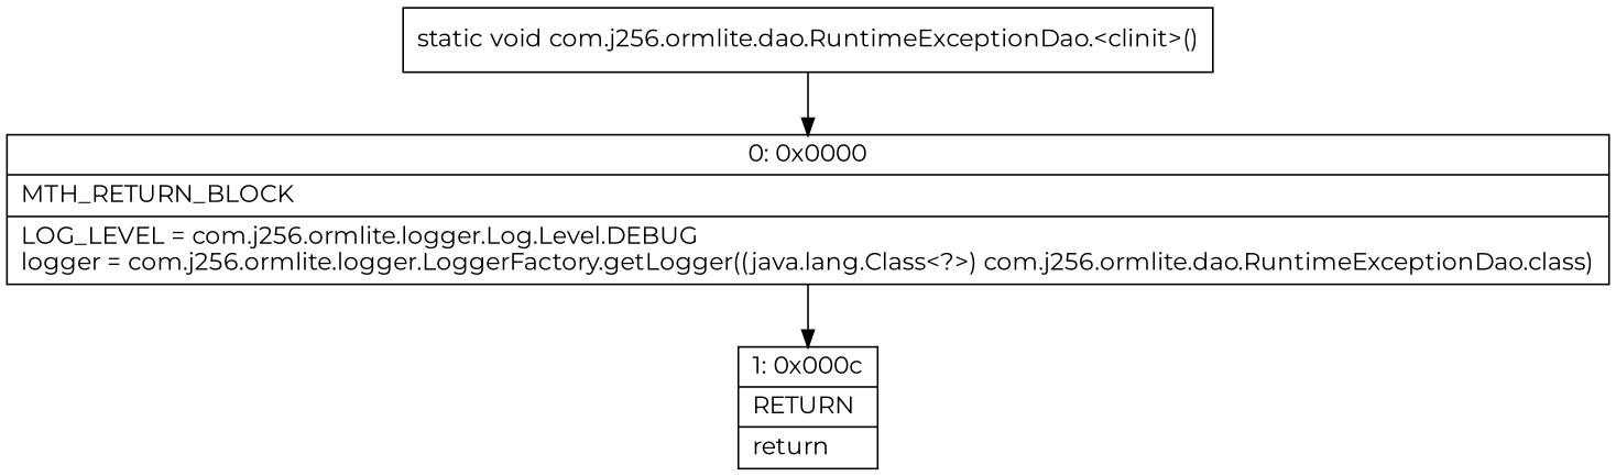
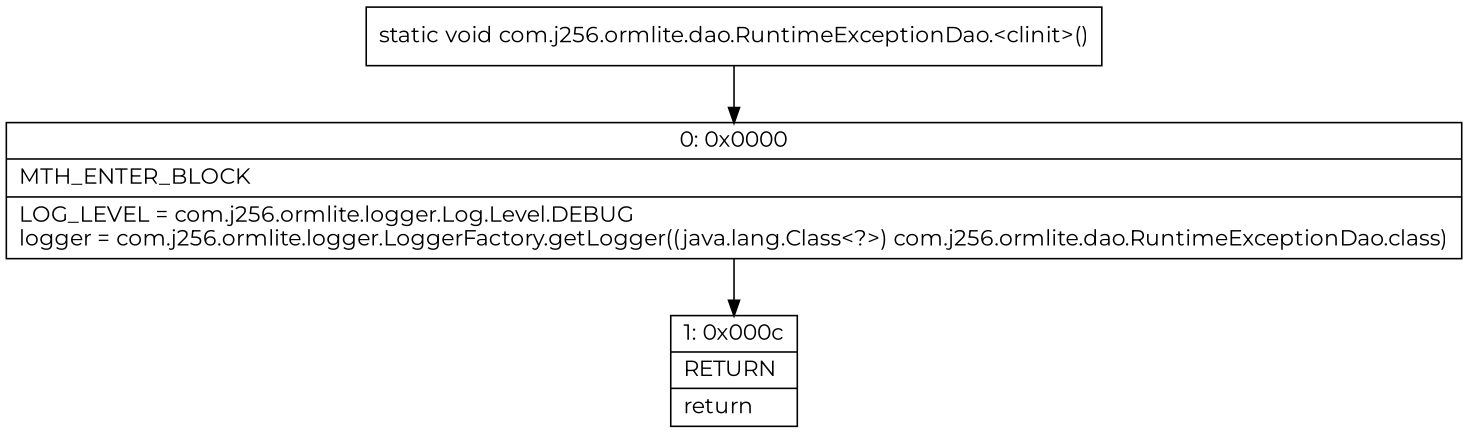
  digraph {
    fontname=Montserrat
    node [shape=record fontname=Montserrat]
    edge [fontname=Montserrat]
-   n1 [label="{0\:\ 0x0000|MTH_RETURN_BLOCK\l|LOG_LEVEL = com.j256.ormlite.logger.Log.Level.DEBUG\llogger = com.j256.ormlite.logger.LoggerFactory.getLogger((java.lang.Class\<?\>) com.j256.ormlite.dao.RuntimeExceptionDao.class)\l}"]
+   n1 [label="{0\:\ 0x0000|MTH_ENTER_BLOCK\l|LOG_LEVEL = com.j256.ormlite.logger.Log.Level.DEBUG\llogger = com.j256.ormlite.logger.LoggerFactory.getLogger((java.lang.Class\<?\>) com.j256.ormlite.dao.RuntimeExceptionDao.class)\l}"]
    n2 [label="{1\:\ 0x000c|RETURN\l|return\l}"]
    n3 [label="{static void com.j256.ormlite.dao.RuntimeExceptionDao.\<clinit\>() }"]
    n1 -> n2
    n3 -> n1
  }
